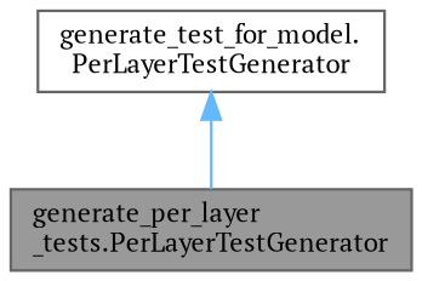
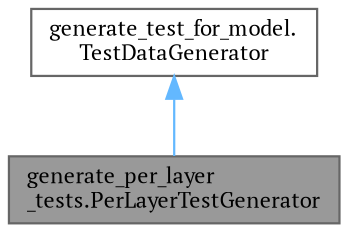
  digraph {
    fontname="PT Serif"
    node [color=gray40 fontname="PT Serif" fontsize=10 shape=box style=filled]
    n1 [fillcolor=grey60 fontcolor=black height=0.2 label="generate_per_layer\l_tests.PerLayerTestGenerator" width=0.4]
-   n2 [fillcolor=white height=0.2 label="generate_test_for_model.\lPerLayerTestGenerator" width=0.4]
+   n2 [fillcolor=white height=0.2 label="generate_test_for_model.\lTestDataGenerator" width=0.4]
    n2 -> n1 [color=steelblue1 dir=back fontname="PT Serif" fontsize=10 labelfontname=Helvetica labelfontsize=10 style=solid]
  }
